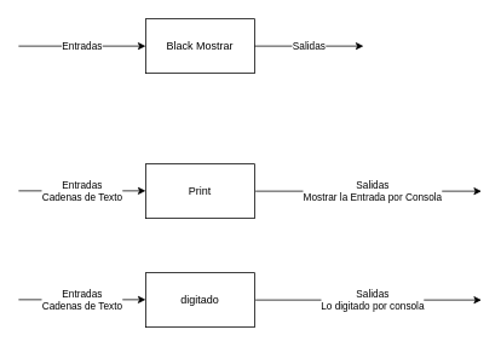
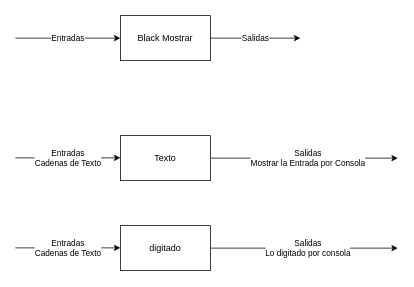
  <mxCell id="0" />
  <mxCell id="1" parent="0" />
  <mxCell id="2" value="Black Mostrar" style="rounded=0;whiteSpace=wrap;html=1;" vertex="1" parent="1"><mxGeometry x="160" y="20" width="120" height="60" as="geometry" /></mxCell>
  <mxCell id="3" value="Entradas" style="endArrow=classic;html=1;entryX=0;entryY=0.5;entryDx=0;entryDy=0;" edge="1" parent="1" target="2"><mxGeometry width="50" height="50" relative="1" as="geometry"><mxPoint x="20" y="50" as="sourcePoint" /><mxPoint x="40" y="0" as="targetPoint" /></mxGeometry></mxCell>
  <mxCell id="4" value="Salidas" style="endArrow=classic;html=1;" edge="1" parent="1"><mxGeometry width="50" height="50" relative="1" as="geometry"><mxPoint x="280" y="50" as="sourcePoint" /><mxPoint x="400" y="50" as="targetPoint" /></mxGeometry></mxCell>
- <mxCell id="5" value="Print" style="rounded=0;whiteSpace=wrap;html=1;" vertex="1" parent="1"><mxGeometry x="160" y="180" width="120" height="60" as="geometry" /></mxCell>
+ <mxCell id="5" value="Texto" style="rounded=0;whiteSpace=wrap;html=1;" vertex="1" parent="1"><mxGeometry x="160" y="180" width="120" height="60" as="geometry" /></mxCell>
  <mxCell id="6" value="Salidas&lt;br&gt;Mostrar la Entrada por Consola" style="endArrow=classic;html=1;exitX=1;exitY=0.5;exitDx=0;exitDy=0;" edge="1" parent="1"><mxGeometry x="0.036" width="50" height="50" relative="1" as="geometry"><mxPoint x="281" y="210" as="sourcePoint" /><mxPoint x="530" y="210" as="targetPoint" /><mxPoint as="offset" /></mxGeometry></mxCell>
  <mxCell id="7" value="Entradas&lt;br&gt;Cadenas de Texto" style="endArrow=classic;html=1;entryX=0;entryY=0.5;entryDx=0;entryDy=0;" edge="1" parent="1"><mxGeometry width="50" height="50" relative="1" as="geometry"><mxPoint x="20" y="209.66" as="sourcePoint" /><mxPoint x="160" y="209.66" as="targetPoint" /></mxGeometry></mxCell>
  <mxCell id="8" value="digitado" style="rounded=0;whiteSpace=wrap;html=1;" vertex="1" parent="1"><mxGeometry x="160" y="300" width="120" height="60" as="geometry" /></mxCell>
  <mxCell id="9" value="Salidas&lt;br&gt;Lo digitado por consola" style="endArrow=classic;html=1;exitX=1;exitY=0.5;exitDx=0;exitDy=0;" edge="1" parent="1"><mxGeometry x="0.036" width="50" height="50" relative="1" as="geometry"><mxPoint x="281" y="330" as="sourcePoint" /><mxPoint x="530" y="330" as="targetPoint" /><mxPoint as="offset" /></mxGeometry></mxCell>
  <mxCell id="10" value="Entradas&lt;br&gt;Cadenas de Texto" style="endArrow=classic;html=1;entryX=0;entryY=0.5;entryDx=0;entryDy=0;" edge="1" parent="1"><mxGeometry width="50" height="50" relative="1" as="geometry"><mxPoint x="20" y="329.66" as="sourcePoint" /><mxPoint x="160" y="329.66" as="targetPoint" /></mxGeometry></mxCell>
